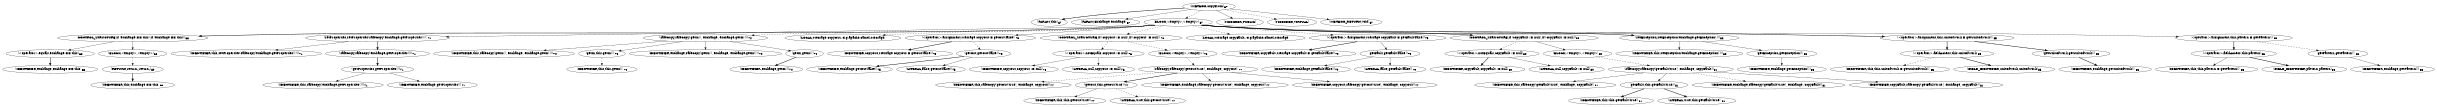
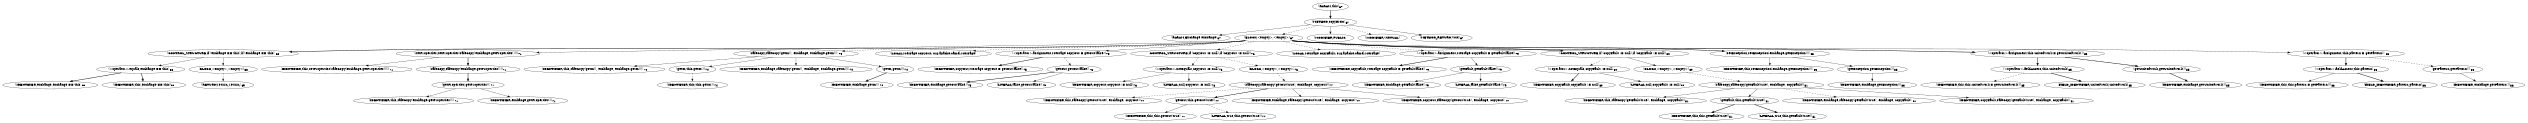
  digraph {
    edge [style=solid]
    n1 [label=<(METHOD,copyFrom)<SUB>67</SUB>>]
    n2 [label=<(PARAM,this)<SUB>67</SUB>>]
    n3 [label=<(PARAM,Exchange exchange)<SUB>67</SUB>>]
    n4 [label=<(BLOCK,&lt;empty&gt;,&lt;empty&gt;)<SUB>67</SUB>>]
    n5 [label=<(MODIFIER,PUBLIC)>]
    n6 [label=<(MODIFIER,VIRTUAL)>]
    n7 [label=<(METHOD_RETURN,void)<SUB>67</SUB>>]
    n8 [label=<(CONTROL_STRUCTURE,if (exchange == this),if (exchange == this))<SUB>68</SUB>>]
    n9 [label=<(setProperties,setProperties(safeCopy(exchange.getProperties())))<SUB>71</SUB>>]
    n10 [label=<(safeCopy,safeCopy(getIn(), exchange, exchange.getIn()))<SUB>74</SUB>>]
    n11 [label=<(LOCAL,Message copyOut: org.apache.camel.Message)>]
    n12 [label=<(&lt;operator&gt;.assignment,Message copyOut = getOut(false))<SUB>75</SUB>>]
    n13 [label=<(CONTROL_STRUCTURE,if (copyOut != null),if (copyOut != null))<SUB>76</SUB>>]
    n14 [label=<(LOCAL,Message copyFault: org.apache.camel.Message)>]
    n15 [label=<(&lt;operator&gt;.assignment,Message copyFault = getFault(false))<SUB>79</SUB>>]
    n16 [label=<(CONTROL_STRUCTURE,if (copyFault != null),if (copyFault != null))<SUB>80</SUB>>]
    n17 [label=<(setException,setException(exchange.getException()))<SUB>83</SUB>>]
    n18 [label=<(&lt;operator&gt;.assignment,this.unitOfWork = getUnitOfWork())<SUB>85</SUB>>]
    n19 [label=<(&lt;operator&gt;.assignment,this.pattern = getPattern())<SUB>86</SUB>>]
    n20 [label=<(&lt;operator&gt;.equals,exchange == this)<SUB>68</SUB>>]
    n21 [label=<(BLOCK,&lt;empty&gt;,&lt;empty&gt;)<SUB>68</SUB>>]
    n22 [label=<(IDENTIFIER,this,setProperties(safeCopy(exchange.getProperties())))<SUB>71</SUB>>]
    n23 [label=<(safeCopy,safeCopy(exchange.getProperties()))<SUB>71</SUB>>]
    n24 [label=<(IDENTIFIER,this,safeCopy(getIn(), exchange, exchange.getIn()))<SUB>74</SUB>>]
    n25 [label=<(getIn,this.getIn())<SUB>74</SUB>>]
    n26 [label=<(IDENTIFIER,exchange,safeCopy(getIn(), exchange, exchange.getIn()))<SUB>74</SUB>>]
    n27 [label=<(getIn,getIn())<SUB>74</SUB>>]
    n28 [label=<(IDENTIFIER,copyOut,Message copyOut = getOut(false))<SUB>75</SUB>>]
    n29 [label=<(getOut,getOut(false))<SUB>75</SUB>>]
    n30 [label=<(&lt;operator&gt;.notEquals,copyOut != null)<SUB>76</SUB>>]
    n31 [label=<(BLOCK,&lt;empty&gt;,&lt;empty&gt;)<SUB>76</SUB>>]
    n32 [label=<(IDENTIFIER,copyFault,Message copyFault = getFault(false))<SUB>79</SUB>>]
    n33 [label=<(getFault,getFault(false))<SUB>79</SUB>>]
    n34 [label=<(&lt;operator&gt;.notEquals,copyFault != null)<SUB>80</SUB>>]
    n35 [label=<(BLOCK,&lt;empty&gt;,&lt;empty&gt;)<SUB>80</SUB>>]
    n36 [label=<(IDENTIFIER,this,setException(exchange.getException()))<SUB>83</SUB>>]
    n37 [label=<(getException,getException())<SUB>83</SUB>>]
    n38 [label=<(&lt;operator&gt;.fieldAccess,this.unitOfWork)<SUB>85</SUB>>]
    n39 [label=<(getUnitOfWork,getUnitOfWork())<SUB>85</SUB>>]
    n40 [label=<(&lt;operator&gt;.fieldAccess,this.pattern)<SUB>86</SUB>>]
    n41 [label=<(getPattern,getPattern())<SUB>86</SUB>>]
    n42 [label=<(IDENTIFIER,exchange,exchange == this)<SUB>68</SUB>>]
    n43 [label=<(IDENTIFIER,this,exchange == this)<SUB>68</SUB>>]
    n44 [label=<(RETURN,return;,return;)<SUB>69</SUB>>]
    n45 [label=<(getProperties,getProperties())<SUB>71</SUB>>]
    n46 [label=<(IDENTIFIER,this,safeCopy(exchange.getProperties()))<SUB>71</SUB>>]
    n47 [label=<(IDENTIFIER,exchange,getProperties())<SUB>71</SUB>>]
    n48 [label=<(IDENTIFIER,this,this.getIn())<SUB>74</SUB>>]
    n49 [label=<(IDENTIFIER,exchange,getIn())<SUB>74</SUB>>]
    n50 [label=<(IDENTIFIER,exchange,getOut(false))<SUB>75</SUB>>]
    n51 [label=<(LITERAL,false,getOut(false))<SUB>75</SUB>>]
    n52 [label=<(IDENTIFIER,copyOut,copyOut != null)<SUB>76</SUB>>]
    n53 [label=<(LITERAL,null,copyOut != null)<SUB>76</SUB>>]
    n54 [label=<(safeCopy,safeCopy(getOut(true), exchange, copyOut))<SUB>77</SUB>>]
    n55 [label=<(IDENTIFIER,this,safeCopy(getOut(true), exchange, copyOut))<SUB>77</SUB>>]
    n56 [label=<(getOut,this.getOut(true))<SUB>77</SUB>>]
    n57 [label=<(IDENTIFIER,exchange,safeCopy(getOut(true), exchange, copyOut))<SUB>77</SUB>>]
    n58 [label=<(IDENTIFIER,copyOut,safeCopy(getOut(true), exchange, copyOut))<SUB>77</SUB>>]
    n59 [label=<(IDENTIFIER,this,this.getOut(true))<SUB>77</SUB>>]
    n60 [label=<(LITERAL,true,this.getOut(true))<SUB>77</SUB>>]
    n61 [label=<(IDENTIFIER,exchange,getFault(false))<SUB>79</SUB>>]
    n62 [label=<(LITERAL,false,getFault(false))<SUB>79</SUB>>]
    n63 [label=<(IDENTIFIER,copyFault,copyFault != null)<SUB>80</SUB>>]
    n64 [label=<(LITERAL,null,copyFault != null)<SUB>80</SUB>>]
    n65 [label=<(safeCopy,safeCopy(getFault(true), exchange, copyFault))<SUB>81</SUB>>]
    n66 [label=<(IDENTIFIER,this,safeCopy(getFault(true), exchange, copyFault))<SUB>81</SUB>>]
    n67 [label=<(getFault,this.getFault(true))<SUB>81</SUB>>]
    n68 [label=<(IDENTIFIER,exchange,safeCopy(getFault(true), exchange, copyFault))<SUB>81</SUB>>]
    n69 [label=<(IDENTIFIER,copyFault,safeCopy(getFault(true), exchange, copyFault))<SUB>81</SUB>>]
    n70 [label=<(IDENTIFIER,this,this.getFault(true))<SUB>81</SUB>>]
    n71 [label=<(LITERAL,true,this.getFault(true))<SUB>81</SUB>>]
    n72 [label=<(IDENTIFIER,exchange,getException())<SUB>83</SUB>>]
    n73 [label=<(IDENTIFIER,this,this.unitOfWork = getUnitOfWork())<SUB>85</SUB>>]
    n74 [label=<(FIELD_IDENTIFIER,unitOfWork,unitOfWork)<SUB>85</SUB>>]
    n75 [label=<(IDENTIFIER,exchange,getUnitOfWork())<SUB>85</SUB>>]
    n76 [label=<(IDENTIFIER,this,this.pattern = getPattern())<SUB>86</SUB>>]
    n77 [label=<(FIELD_IDENTIFIER,pattern,pattern)<SUB>86</SUB>>]
    n78 [label=<(IDENTIFIER,exchange,getPattern())<SUB>86</SUB>>]
-   n1 -> n2 [style=bold]
+   n2 -> n1 [style=bold]
    n1 -> n3
    n1 -> n4 [style=dashed]
    n1 -> n5
    n1 -> n6 [style=dashed]
    n1 -> n7
    n4 -> n8 [style=bold]
    n4 -> n9
    n4 -> n10 [style=dashed]
    n4 -> n11 [style=dashed]
    n4 -> n12
    n4 -> n13 [style=dashed]
    n4 -> n14 [style=dashed]
    n4 -> n15 [style=dashed]
    n4 -> n16 [style=bold]
    n4 -> n17 [style=bold]
    n4 -> n18 [style=bold]
    n4 -> n19
    n8 -> n20
    n8 -> n21
    n9 -> n22
    n9 -> n23 [style=bold]
    n10 -> n24
    n10 -> n25
    n10 -> n26
    n10 -> n27
    n12 -> n28 [style=bold]
    n12 -> n29 [style=dashed]
    n13 -> n30 [style=dashed]
    n13 -> n31 [style=dashed]
    n15 -> n32 [style=bold]
    n15 -> n33
    n16 -> n34 [style=dashed]
    n16 -> n35
    n17 -> n36
    n17 -> n37
    n18 -> n38 [style=bold]
    n18 -> n39 [style=bold]
    n19 -> n40 [style=bold]
    n19 -> n41 [style=dashed]
    n20 -> n42 [style=bold]
-   n44 -> n43 [style=bold]
+   n20 -> n43 [style=bold]
    n21 -> n44 [style=dashed]
    n23 -> n45 [style=bold]
    n25 -> n48 [style=dashed]
    n27 -> n49 [style=bold]
    n29 -> n50 [style=bold]
    n29 -> n51
    n30 -> n52
    n30 -> n53
    n31 -> n54 [style=dashed]
    n33 -> n61
    n33 -> n62
    n34 -> n63 [style=bold]
    n34 -> n64
    n35 -> n65 [style=dashed]
    n37 -> n72
    n38 -> n73 [style=dashed]
    n38 -> n74 [style=bold]
    n39 -> n75 [style=bold]
    n40 -> n76
    n40 -> n77 [style=bold]
    n41 -> n78
    n45 -> n46
    n45 -> n47
    n54 -> n55 [style=dashed]
    n54 -> n56 [style=bold]
    n54 -> n57
    n54 -> n58
    n56 -> n59
    n56 -> n60 [style=dashed]
    n65 -> n66
    n65 -> n67
    n65 -> n68 [style=dashed]
    n65 -> n69
    n67 -> n70 [style=bold]
    n67 -> n71 [style=bold]
  }
